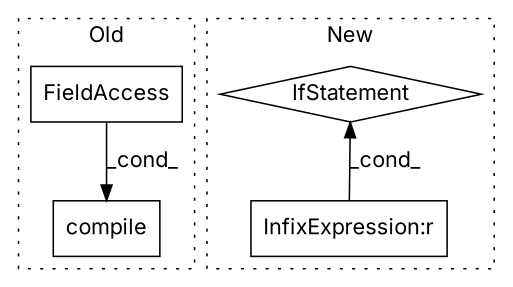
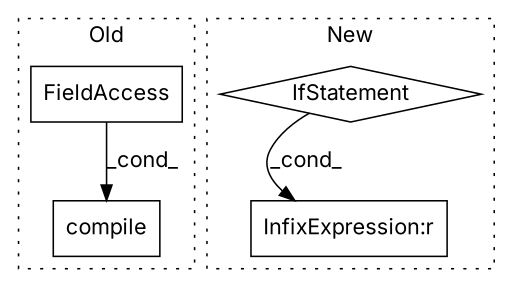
  digraph {
    fontname=Inter
    node [fontname=Inter l=4 shape=box]
    edge [fontname=Inter]
    n1 [a=32 l="8,1" label=compile s="4169,4191"]
    n2 [a=22 label=FieldAccess s=4177]
    n3 [a=25 l="4,2" label=IfStatement s="6389,6415" shape=diamond]
    n4 [a=27 label="InfixExpression:r" s=6401]
    subgraph cluster_1 {
      label=Old
      style=dotted
      n1
      n2
    }
    subgraph cluster_2 {
      label=New
      style=dotted
      n3
      n4
    }
    n2 -> n1 [label=_cond_]
-   n4 -> n3 [label=_cond_]
+   n3 -> n4 [label=_cond_]
  }
